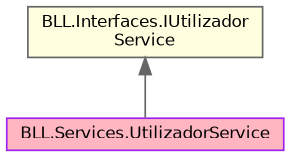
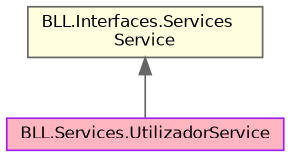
  digraph {
    rankdir=TB
    node [fontname=Helvetica fontsize=10 shape=box style=filled]
-   n1 [color=gray40 fillcolor=lightyellow height=0.2 label="BLL.Interfaces.IUtilizador\lService" width=0.4]
+   n1 [color=gray40 fillcolor=lightyellow height=0.2 label="BLL.Interfaces.Services\lService" width=0.4]
    n2 [color=purple fillcolor=lightpink height=0.2 label="BLL.Services.UtilizadorService" width=0.4]
    n1 -> n2 [color=gray40 dir=back fontname=Helvetica fontsize=10 labelfontname=Helvetica labelfontsize=10 style=solid]
  }
